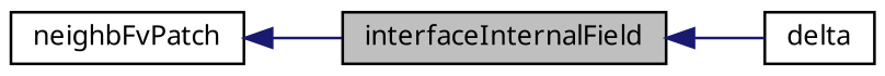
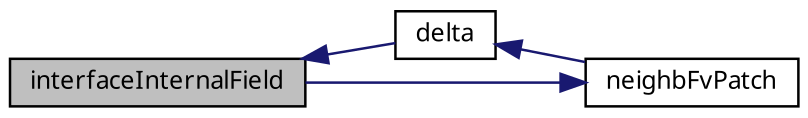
  digraph {
    fontname="Noto Sans"
    rankdir=LR
    node [color=black fontname="Noto Sans" fontsize=10 shape=record]
    edge [color=midnightblue dir=back fontname="Noto Sans" fontsize=10 labelfontname=FreeSans labelfontsize=10 style=solid]
    n1 [fillcolor=grey75 fontcolor=black height=0.2 label=interfaceInternalField style=filled width=0.4]
    n2 [height=0.2 label=delta width=0.4]
    n3 [height=0.2 label=neighbFvPatch width=0.4]
    n1 -> n2
+   n2 -> n3
    n3 -> n1
  }
